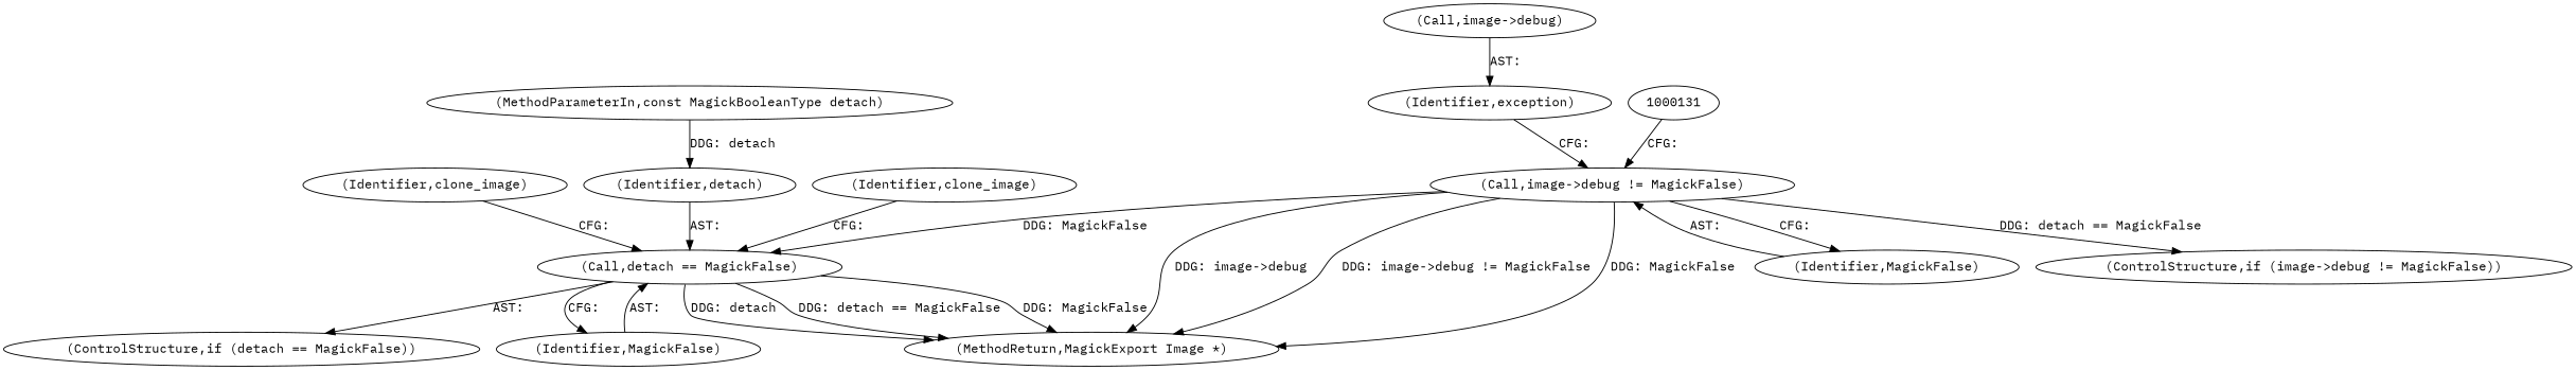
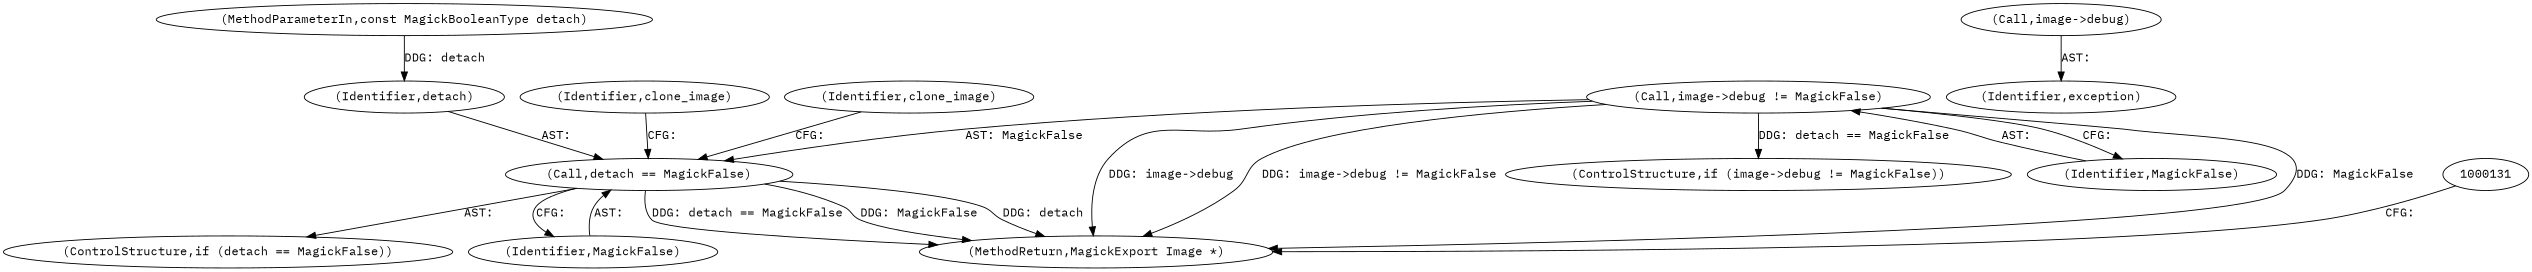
  digraph {
    fontname="IBM Plex Mono"
    node [fontname="IBM Plex Mono"]
    edge [fontname="IBM Plex Mono"]
    n1 [label="(Call,image->debug != MagickFalse)"]
    n2 [label="(Call,detach == MagickFalse)"]
    n3 [label="(ControlStructure,if (image->debug != MagickFalse))"]
    n4 [label="(Identifier,MagickFalse)"]
    n5 [label="(MethodReturn,MagickExport Image *)"]
    n6 [label="(ControlStructure,if (detach == MagickFalse))"]
    n7 [label="(Identifier,MagickFalse)"]
    n8 [label="(Identifier,clone_image)"]
    n9 [label="(Identifier,detach)"]
    n10 [label="(Call,image->debug)"]
    n11 [label="(Identifier,exception)"]
    n12 [label="(Identifier,clone_image)"]
    n13 [label="(MethodParameterIn,const MagickBooleanType detach)"]
    1000131
-   n1 -> n2 [label="DDG: MagickFalse"]
+   n1 -> n2 [label="AST: MagickFalse"]
    n1 -> n3 [label="DDG: detach == MagickFalse"]
    n1 -> n4 [label="CFG: "]
    n1 -> n5 [label="DDG: image->debug"]
    n1 -> n5 [label="DDG: image->debug != MagickFalse"]
    n1 -> n5 [label="DDG: MagickFalse"]
    n2 -> n5 [label="DDG: detach"]
    n2 -> n5 [label="DDG: detach == MagickFalse"]
    n2 -> n5 [label="DDG: MagickFalse"]
    n2 -> n6 [label="AST: "]
    n2 -> n7 [label="CFG: "]
    n4 -> n1 [label="AST: "]
    n7 -> n2 [label="AST: "]
    n8 -> n2 [label="CFG: "]
    n9 -> n2 [label="AST: "]
    n10 -> n11 [label="AST: "]
-   n11 -> n1 [label="CFG: "]
    n12 -> n2 [label="CFG: "]
    n13 -> n9 [label="DDG: detach"]
-   1000131 -> n1 [label="CFG: "]
+   1000131 -> n5 [label="CFG: "]
  }
